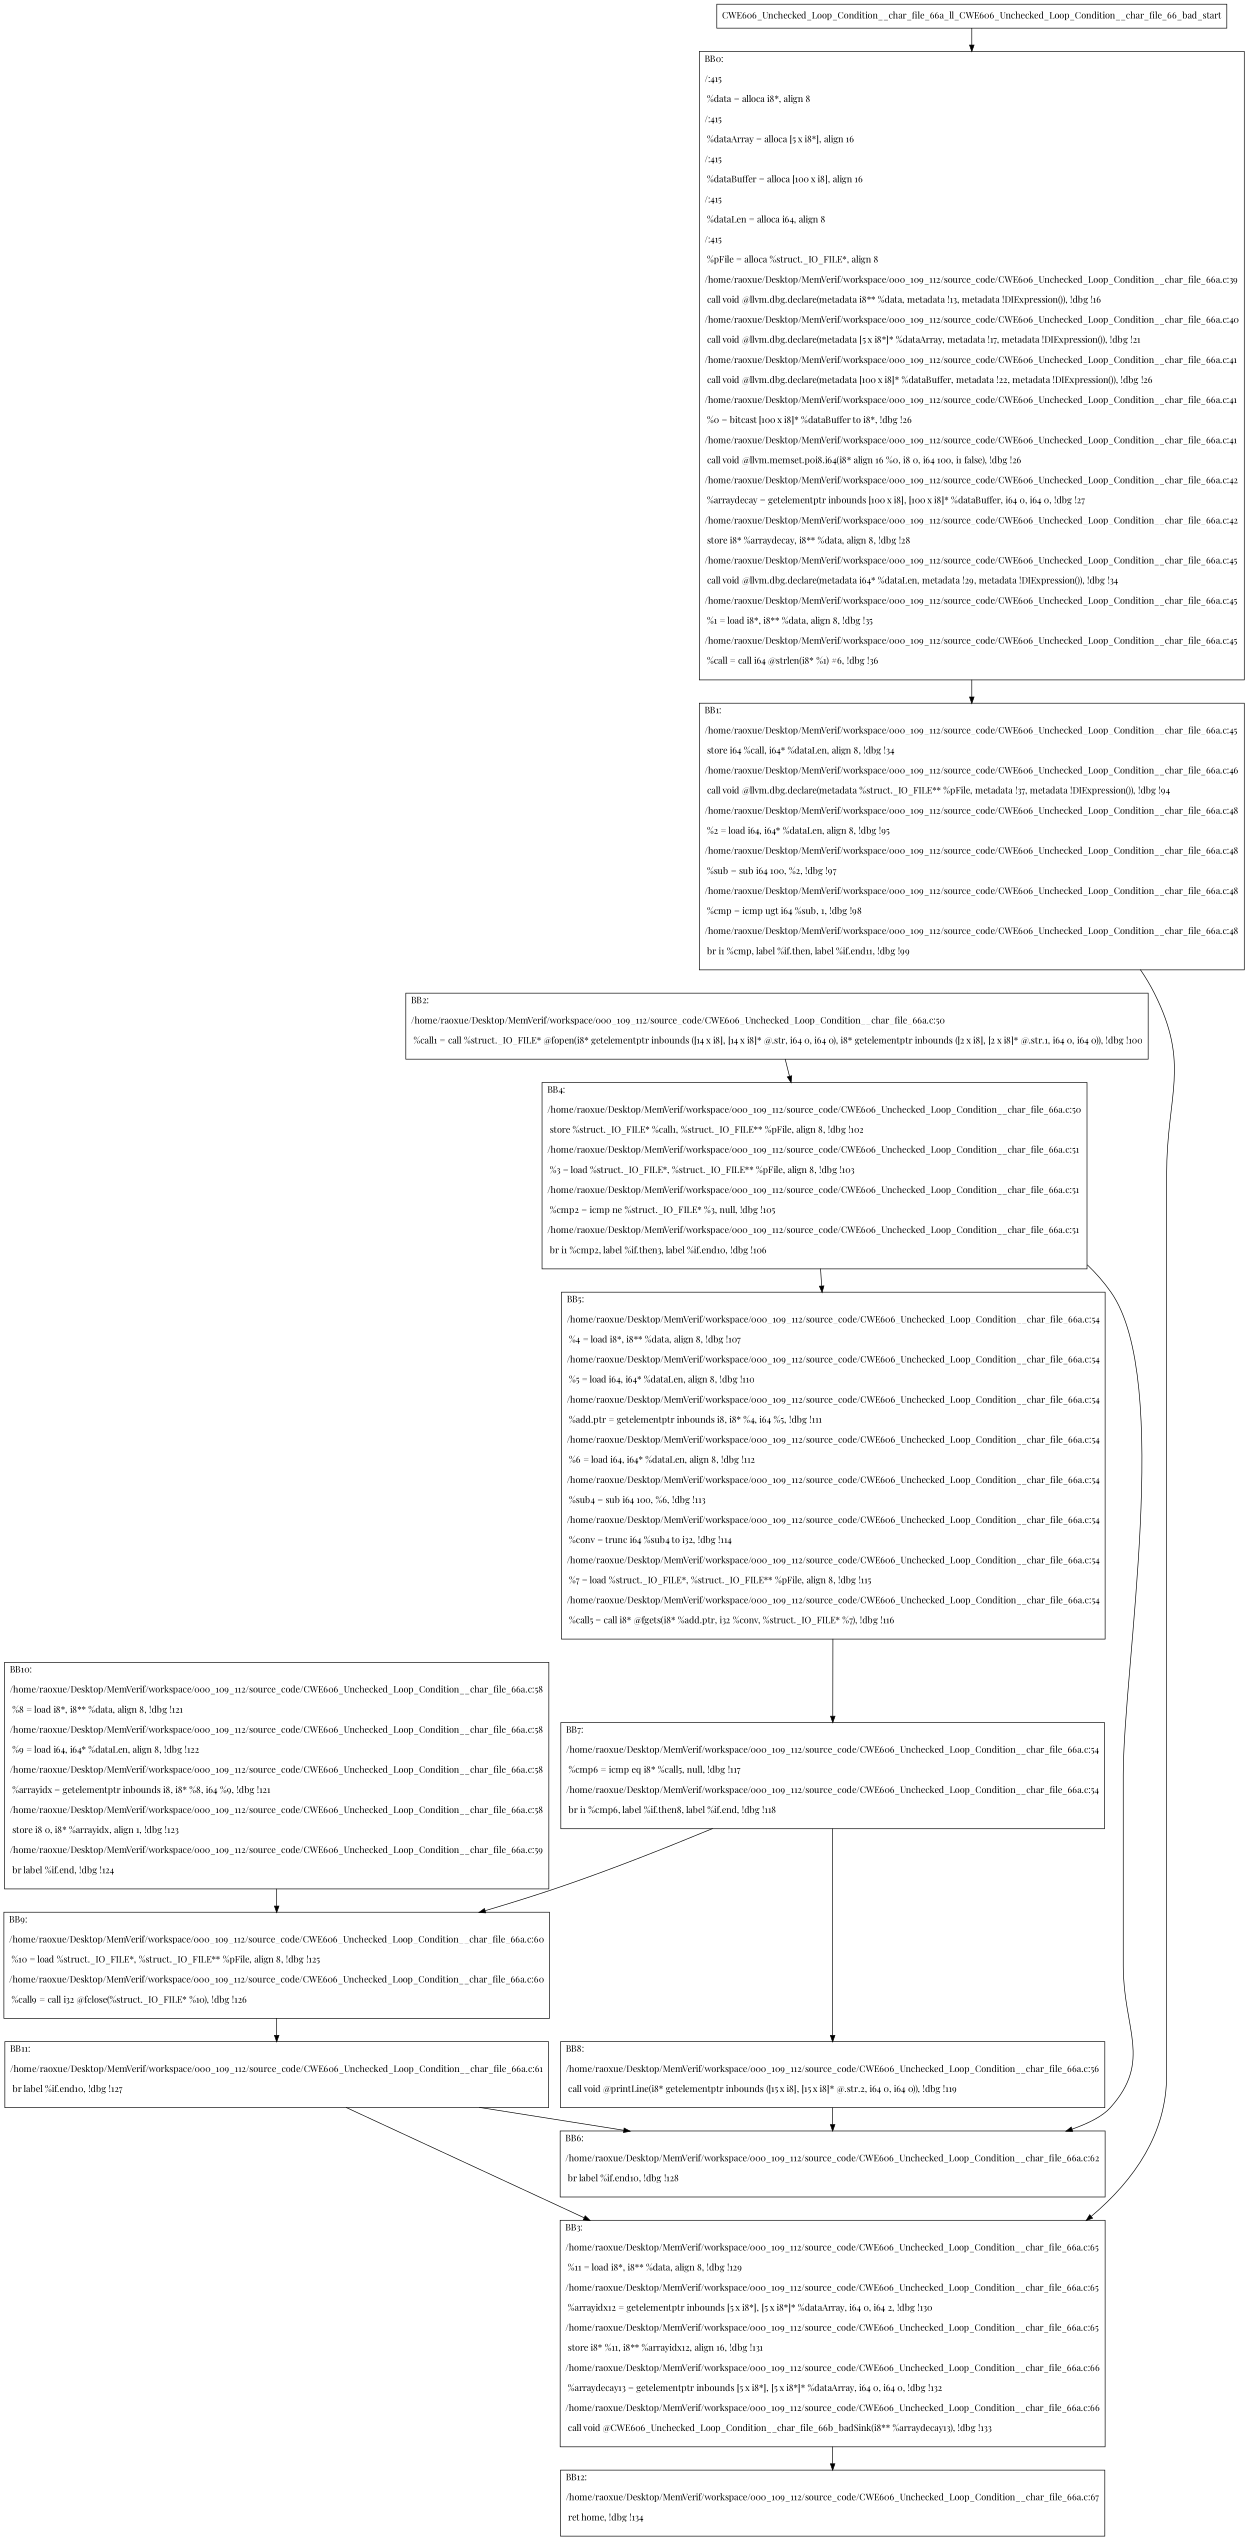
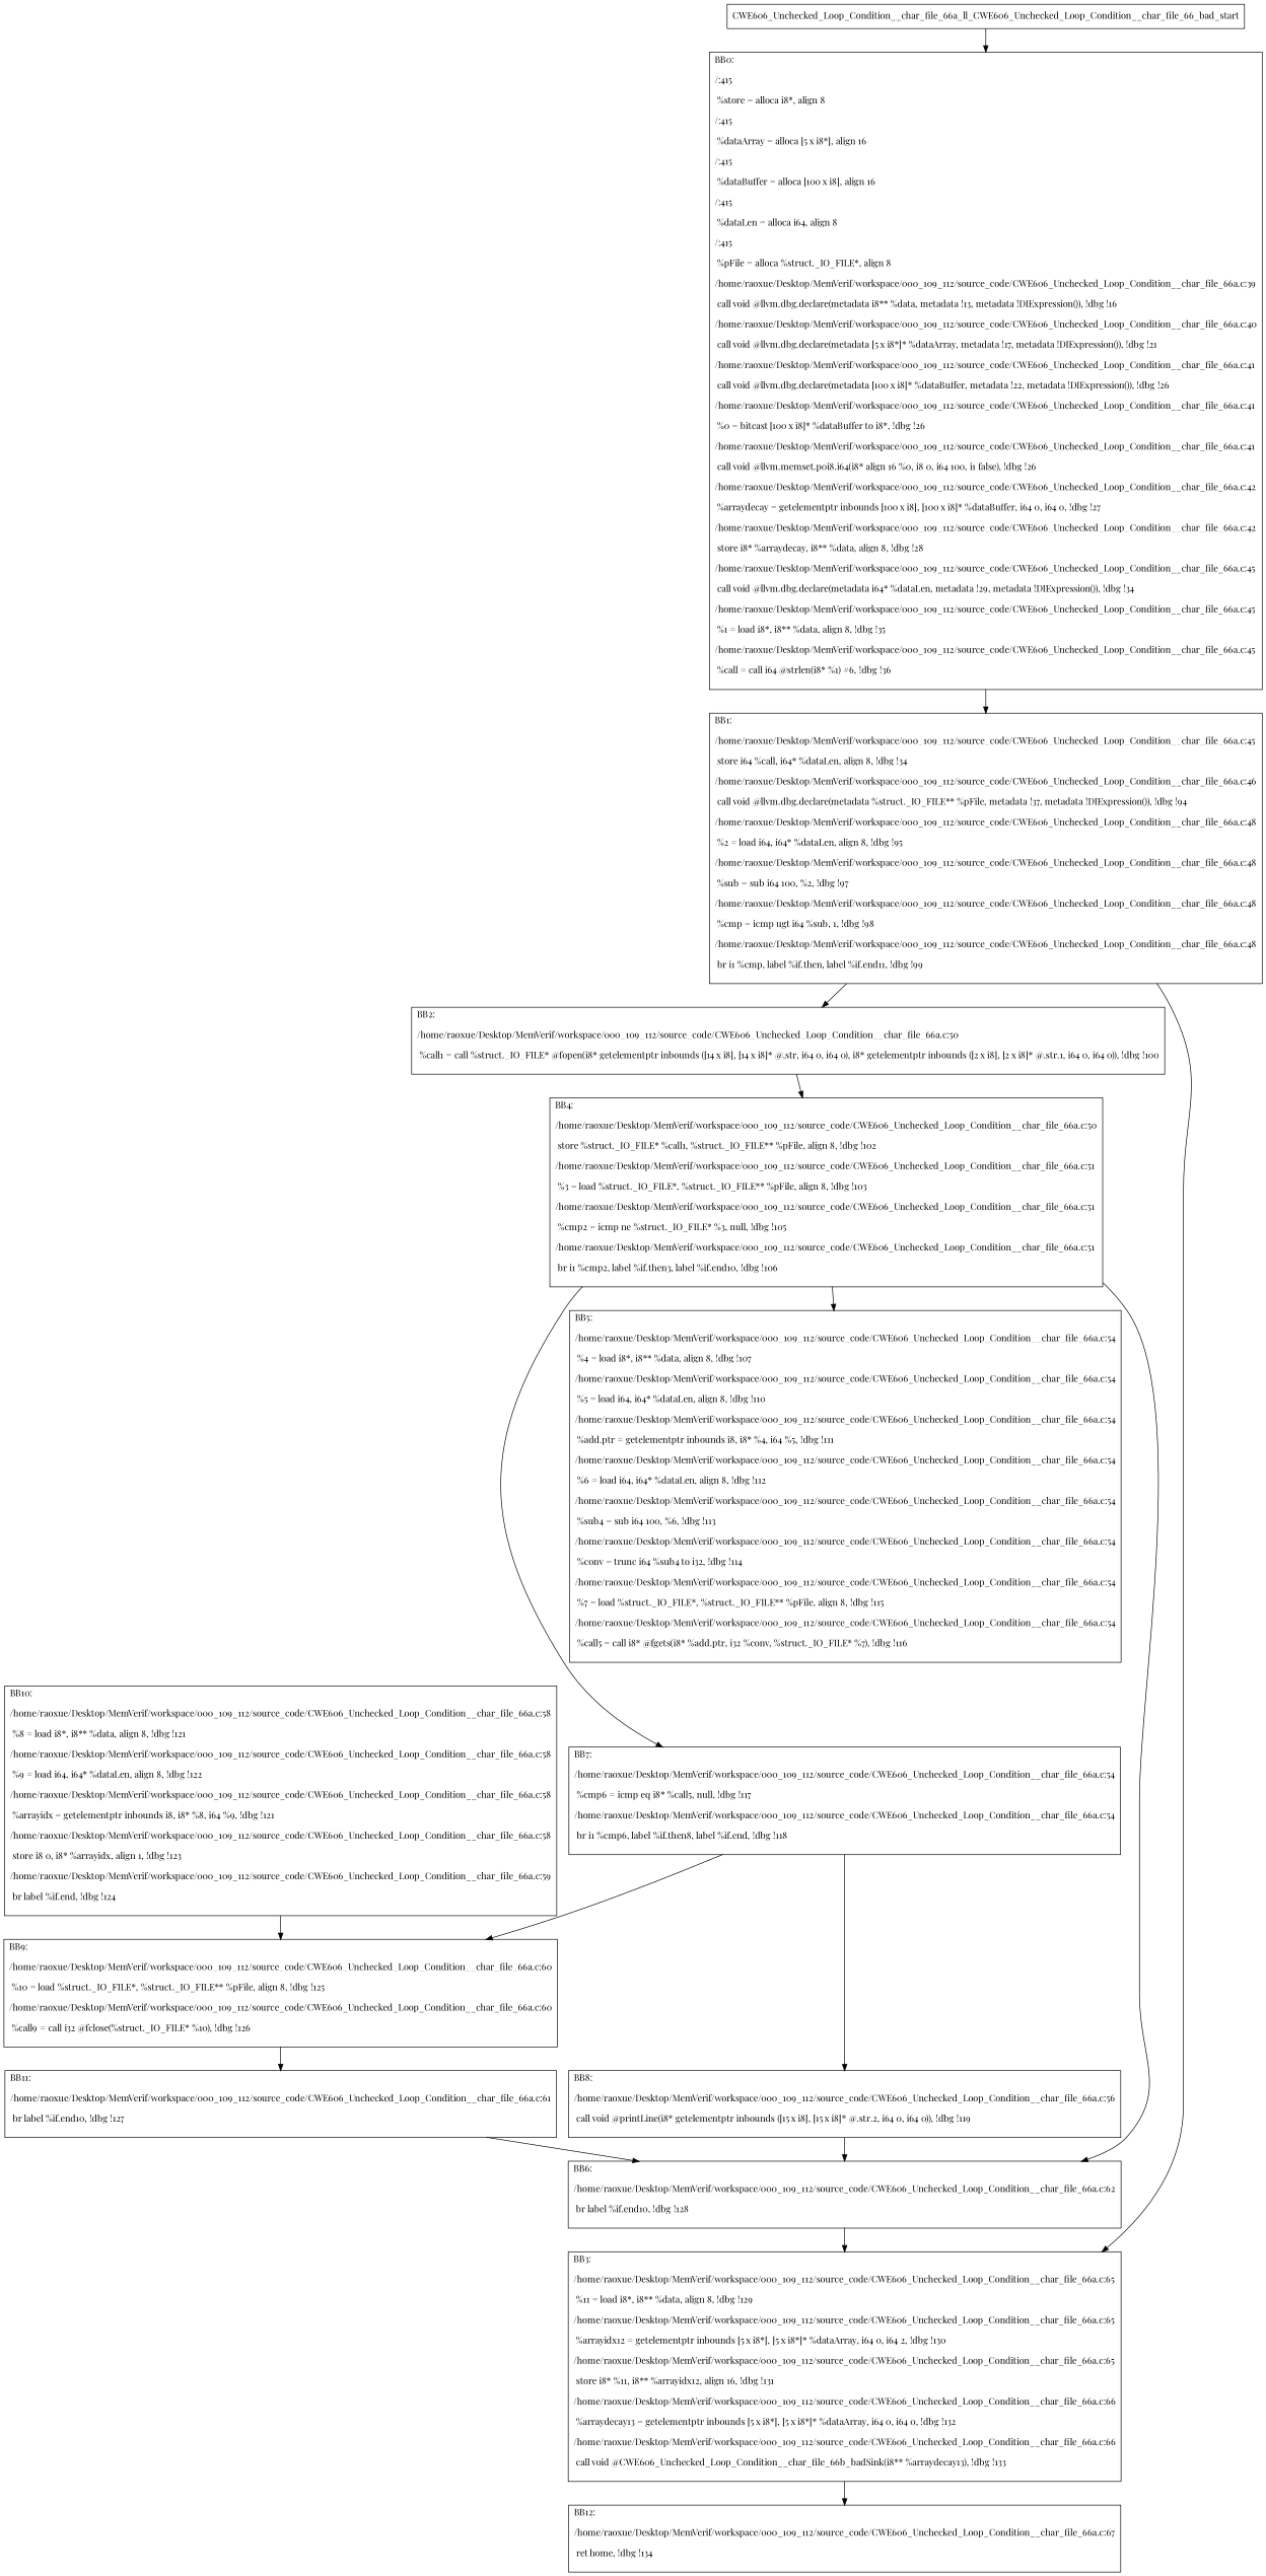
  digraph {
    fontname="Playfair Display"
    node [fontname="Playfair Display" shape=record]
    edge [fontname="Playfair Display"]
    n1 [label="{CWE606_Unchecked_Loop_Condition__char_file_66a_ll_CWE606_Unchecked_Loop_Condition__char_file_66_bad_start}"]
-   n2 [label="{BB0:\l\l/:415\l\n  %data = alloca i8*, align 8\l\n/:415\l\n  %dataArray = alloca [5 x i8*], align 16\l\n/:415\l\n  %dataBuffer = alloca [100 x i8], align 16\l\n/:415\l\n  %dataLen = alloca i64, align 8\l\n/:415\l\n  %pFile = alloca %struct._IO_FILE*, align 8\l\n/home/raoxue/Desktop/MemVerif/workspace/000_109_112/source_code/CWE606_Unchecked_Loop_Condition__char_file_66a.c:39\l\n  call void @llvm.dbg.declare(metadata i8** %data, metadata !13, metadata !DIExpression()), !dbg !16\l\n/home/raoxue/Desktop/MemVerif/workspace/000_109_112/source_code/CWE606_Unchecked_Loop_Condition__char_file_66a.c:40\l\n  call void @llvm.dbg.declare(metadata [5 x i8*]* %dataArray, metadata !17, metadata !DIExpression()), !dbg !21\l\n/home/raoxue/Desktop/MemVerif/workspace/000_109_112/source_code/CWE606_Unchecked_Loop_Condition__char_file_66a.c:41\l\n  call void @llvm.dbg.declare(metadata [100 x i8]* %dataBuffer, metadata !22, metadata !DIExpression()), !dbg !26\l\n/home/raoxue/Desktop/MemVerif/workspace/000_109_112/source_code/CWE606_Unchecked_Loop_Condition__char_file_66a.c:41\l\n  %0 = bitcast [100 x i8]* %dataBuffer to i8*, !dbg !26\l\n/home/raoxue/Desktop/MemVerif/workspace/000_109_112/source_code/CWE606_Unchecked_Loop_Condition__char_file_66a.c:41\l\n  call void @llvm.memset.p0i8.i64(i8* align 16 %0, i8 0, i64 100, i1 false), !dbg !26\l\n/home/raoxue/Desktop/MemVerif/workspace/000_109_112/source_code/CWE606_Unchecked_Loop_Condition__char_file_66a.c:42\l\n  %arraydecay = getelementptr inbounds [100 x i8], [100 x i8]* %dataBuffer, i64 0, i64 0, !dbg !27\l\n/home/raoxue/Desktop/MemVerif/workspace/000_109_112/source_code/CWE606_Unchecked_Loop_Condition__char_file_66a.c:42\l\n  store i8* %arraydecay, i8** %data, align 8, !dbg !28\l\n/home/raoxue/Desktop/MemVerif/workspace/000_109_112/source_code/CWE606_Unchecked_Loop_Condition__char_file_66a.c:45\l\n  call void @llvm.dbg.declare(metadata i64* %dataLen, metadata !29, metadata !DIExpression()), !dbg !34\l\n/home/raoxue/Desktop/MemVerif/workspace/000_109_112/source_code/CWE606_Unchecked_Loop_Condition__char_file_66a.c:45\l\n  %1 = load i8*, i8** %data, align 8, !dbg !35\l\n/home/raoxue/Desktop/MemVerif/workspace/000_109_112/source_code/CWE606_Unchecked_Loop_Condition__char_file_66a.c:45\l\n  %call = call i64 @strlen(i8* %1) #6, !dbg !36\l\n}"]
+   n2 [label="{BB0:\l\l/:415\l\n  %store = alloca i8*, align 8\l\n/:415\l\n  %dataArray = alloca [5 x i8*], align 16\l\n/:415\l\n  %dataBuffer = alloca [100 x i8], align 16\l\n/:415\l\n  %dataLen = alloca i64, align 8\l\n/:415\l\n  %pFile = alloca %struct._IO_FILE*, align 8\l\n/home/raoxue/Desktop/MemVerif/workspace/000_109_112/source_code/CWE606_Unchecked_Loop_Condition__char_file_66a.c:39\l\n  call void @llvm.dbg.declare(metadata i8** %data, metadata !13, metadata !DIExpression()), !dbg !16\l\n/home/raoxue/Desktop/MemVerif/workspace/000_109_112/source_code/CWE606_Unchecked_Loop_Condition__char_file_66a.c:40\l\n  call void @llvm.dbg.declare(metadata [5 x i8*]* %dataArray, metadata !17, metadata !DIExpression()), !dbg !21\l\n/home/raoxue/Desktop/MemVerif/workspace/000_109_112/source_code/CWE606_Unchecked_Loop_Condition__char_file_66a.c:41\l\n  call void @llvm.dbg.declare(metadata [100 x i8]* %dataBuffer, metadata !22, metadata !DIExpression()), !dbg !26\l\n/home/raoxue/Desktop/MemVerif/workspace/000_109_112/source_code/CWE606_Unchecked_Loop_Condition__char_file_66a.c:41\l\n  %0 = bitcast [100 x i8]* %dataBuffer to i8*, !dbg !26\l\n/home/raoxue/Desktop/MemVerif/workspace/000_109_112/source_code/CWE606_Unchecked_Loop_Condition__char_file_66a.c:41\l\n  call void @llvm.memset.p0i8.i64(i8* align 16 %0, i8 0, i64 100, i1 false), !dbg !26\l\n/home/raoxue/Desktop/MemVerif/workspace/000_109_112/source_code/CWE606_Unchecked_Loop_Condition__char_file_66a.c:42\l\n  %arraydecay = getelementptr inbounds [100 x i8], [100 x i8]* %dataBuffer, i64 0, i64 0, !dbg !27\l\n/home/raoxue/Desktop/MemVerif/workspace/000_109_112/source_code/CWE606_Unchecked_Loop_Condition__char_file_66a.c:42\l\n  store i8* %arraydecay, i8** %data, align 8, !dbg !28\l\n/home/raoxue/Desktop/MemVerif/workspace/000_109_112/source_code/CWE606_Unchecked_Loop_Condition__char_file_66a.c:45\l\n  call void @llvm.dbg.declare(metadata i64* %dataLen, metadata !29, metadata !DIExpression()), !dbg !34\l\n/home/raoxue/Desktop/MemVerif/workspace/000_109_112/source_code/CWE606_Unchecked_Loop_Condition__char_file_66a.c:45\l\n  %1 = load i8*, i8** %data, align 8, !dbg !35\l\n/home/raoxue/Desktop/MemVerif/workspace/000_109_112/source_code/CWE606_Unchecked_Loop_Condition__char_file_66a.c:45\l\n  %call = call i64 @strlen(i8* %1) #6, !dbg !36\l\n}"]
    n3 [label="{BB1:\l\l/home/raoxue/Desktop/MemVerif/workspace/000_109_112/source_code/CWE606_Unchecked_Loop_Condition__char_file_66a.c:45\l\n  store i64 %call, i64* %dataLen, align 8, !dbg !34\l\n/home/raoxue/Desktop/MemVerif/workspace/000_109_112/source_code/CWE606_Unchecked_Loop_Condition__char_file_66a.c:46\l\n  call void @llvm.dbg.declare(metadata %struct._IO_FILE** %pFile, metadata !37, metadata !DIExpression()), !dbg !94\l\n/home/raoxue/Desktop/MemVerif/workspace/000_109_112/source_code/CWE606_Unchecked_Loop_Condition__char_file_66a.c:48\l\n  %2 = load i64, i64* %dataLen, align 8, !dbg !95\l\n/home/raoxue/Desktop/MemVerif/workspace/000_109_112/source_code/CWE606_Unchecked_Loop_Condition__char_file_66a.c:48\l\n  %sub = sub i64 100, %2, !dbg !97\l\n/home/raoxue/Desktop/MemVerif/workspace/000_109_112/source_code/CWE606_Unchecked_Loop_Condition__char_file_66a.c:48\l\n  %cmp = icmp ugt i64 %sub, 1, !dbg !98\l\n/home/raoxue/Desktop/MemVerif/workspace/000_109_112/source_code/CWE606_Unchecked_Loop_Condition__char_file_66a.c:48\l\n  br i1 %cmp, label %if.then, label %if.end11, !dbg !99\l\n}"]
    n4 [label="{BB2:\l\l/home/raoxue/Desktop/MemVerif/workspace/000_109_112/source_code/CWE606_Unchecked_Loop_Condition__char_file_66a.c:50\l\n  %call1 = call %struct._IO_FILE* @fopen(i8* getelementptr inbounds ([14 x i8], [14 x i8]* @.str, i64 0, i64 0), i8* getelementptr inbounds ([2 x i8], [2 x i8]* @.str.1, i64 0, i64 0)), !dbg !100\l\n}"]
    n5 [label="{BB3:\l\l/home/raoxue/Desktop/MemVerif/workspace/000_109_112/source_code/CWE606_Unchecked_Loop_Condition__char_file_66a.c:65\l\n  %11 = load i8*, i8** %data, align 8, !dbg !129\l\n/home/raoxue/Desktop/MemVerif/workspace/000_109_112/source_code/CWE606_Unchecked_Loop_Condition__char_file_66a.c:65\l\n  %arrayidx12 = getelementptr inbounds [5 x i8*], [5 x i8*]* %dataArray, i64 0, i64 2, !dbg !130\l\n/home/raoxue/Desktop/MemVerif/workspace/000_109_112/source_code/CWE606_Unchecked_Loop_Condition__char_file_66a.c:65\l\n  store i8* %11, i8** %arrayidx12, align 16, !dbg !131\l\n/home/raoxue/Desktop/MemVerif/workspace/000_109_112/source_code/CWE606_Unchecked_Loop_Condition__char_file_66a.c:66\l\n  %arraydecay13 = getelementptr inbounds [5 x i8*], [5 x i8*]* %dataArray, i64 0, i64 0, !dbg !132\l\n/home/raoxue/Desktop/MemVerif/workspace/000_109_112/source_code/CWE606_Unchecked_Loop_Condition__char_file_66a.c:66\l\n  call void @CWE606_Unchecked_Loop_Condition__char_file_66b_badSink(i8** %arraydecay13), !dbg !133\l\n}"]
    n6 [label="{BB4:\l\l/home/raoxue/Desktop/MemVerif/workspace/000_109_112/source_code/CWE606_Unchecked_Loop_Condition__char_file_66a.c:50\l\n  store %struct._IO_FILE* %call1, %struct._IO_FILE** %pFile, align 8, !dbg !102\l\n/home/raoxue/Desktop/MemVerif/workspace/000_109_112/source_code/CWE606_Unchecked_Loop_Condition__char_file_66a.c:51\l\n  %3 = load %struct._IO_FILE*, %struct._IO_FILE** %pFile, align 8, !dbg !103\l\n/home/raoxue/Desktop/MemVerif/workspace/000_109_112/source_code/CWE606_Unchecked_Loop_Condition__char_file_66a.c:51\l\n  %cmp2 = icmp ne %struct._IO_FILE* %3, null, !dbg !105\l\n/home/raoxue/Desktop/MemVerif/workspace/000_109_112/source_code/CWE606_Unchecked_Loop_Condition__char_file_66a.c:51\l\n  br i1 %cmp2, label %if.then3, label %if.end10, !dbg !106\l\n}"]
    n7 [label="{BB12:\l\l/home/raoxue/Desktop/MemVerif/workspace/000_109_112/source_code/CWE606_Unchecked_Loop_Condition__char_file_66a.c:67\l\n  ret home, !dbg !134\l\n}"]
    n8 [label="{BB5:\l\l/home/raoxue/Desktop/MemVerif/workspace/000_109_112/source_code/CWE606_Unchecked_Loop_Condition__char_file_66a.c:54\l\n  %4 = load i8*, i8** %data, align 8, !dbg !107\l\n/home/raoxue/Desktop/MemVerif/workspace/000_109_112/source_code/CWE606_Unchecked_Loop_Condition__char_file_66a.c:54\l\n  %5 = load i64, i64* %dataLen, align 8, !dbg !110\l\n/home/raoxue/Desktop/MemVerif/workspace/000_109_112/source_code/CWE606_Unchecked_Loop_Condition__char_file_66a.c:54\l\n  %add.ptr = getelementptr inbounds i8, i8* %4, i64 %5, !dbg !111\l\n/home/raoxue/Desktop/MemVerif/workspace/000_109_112/source_code/CWE606_Unchecked_Loop_Condition__char_file_66a.c:54\l\n  %6 = load i64, i64* %dataLen, align 8, !dbg !112\l\n/home/raoxue/Desktop/MemVerif/workspace/000_109_112/source_code/CWE606_Unchecked_Loop_Condition__char_file_66a.c:54\l\n  %sub4 = sub i64 100, %6, !dbg !113\l\n/home/raoxue/Desktop/MemVerif/workspace/000_109_112/source_code/CWE606_Unchecked_Loop_Condition__char_file_66a.c:54\l\n  %conv = trunc i64 %sub4 to i32, !dbg !114\l\n/home/raoxue/Desktop/MemVerif/workspace/000_109_112/source_code/CWE606_Unchecked_Loop_Condition__char_file_66a.c:54\l\n  %7 = load %struct._IO_FILE*, %struct._IO_FILE** %pFile, align 8, !dbg !115\l\n/home/raoxue/Desktop/MemVerif/workspace/000_109_112/source_code/CWE606_Unchecked_Loop_Condition__char_file_66a.c:54\l\n  %call5 = call i8* @fgets(i8* %add.ptr, i32 %conv, %struct._IO_FILE* %7), !dbg !116\l\n}"]
    n9 [label="{BB6:\l\l/home/raoxue/Desktop/MemVerif/workspace/000_109_112/source_code/CWE606_Unchecked_Loop_Condition__char_file_66a.c:62\l\n  br label %if.end10, !dbg !128\l\n}"]
    n10 [label="{BB7:\l\l/home/raoxue/Desktop/MemVerif/workspace/000_109_112/source_code/CWE606_Unchecked_Loop_Condition__char_file_66a.c:54\l\n  %cmp6 = icmp eq i8* %call5, null, !dbg !117\l\n/home/raoxue/Desktop/MemVerif/workspace/000_109_112/source_code/CWE606_Unchecked_Loop_Condition__char_file_66a.c:54\l\n  br i1 %cmp6, label %if.then8, label %if.end, !dbg !118\l\n}"]
    n11 [label="{BB8:\l\l/home/raoxue/Desktop/MemVerif/workspace/000_109_112/source_code/CWE606_Unchecked_Loop_Condition__char_file_66a.c:56\l\n  call void @printLine(i8* getelementptr inbounds ([15 x i8], [15 x i8]* @.str.2, i64 0, i64 0)), !dbg !119\l\n}"]
    n12 [label="{BB9:\l\l/home/raoxue/Desktop/MemVerif/workspace/000_109_112/source_code/CWE606_Unchecked_Loop_Condition__char_file_66a.c:60\l\n  %10 = load %struct._IO_FILE*, %struct._IO_FILE** %pFile, align 8, !dbg !125\l\n/home/raoxue/Desktop/MemVerif/workspace/000_109_112/source_code/CWE606_Unchecked_Loop_Condition__char_file_66a.c:60\l\n  %call9 = call i32 @fclose(%struct._IO_FILE* %10), !dbg !126\l\n}"]
    n13 [label="{BB11:\l\l/home/raoxue/Desktop/MemVerif/workspace/000_109_112/source_code/CWE606_Unchecked_Loop_Condition__char_file_66a.c:61\l\n  br label %if.end10, !dbg !127\l\n}"]
    n14 [label="{BB10:\l\l/home/raoxue/Desktop/MemVerif/workspace/000_109_112/source_code/CWE606_Unchecked_Loop_Condition__char_file_66a.c:58\l\n  %8 = load i8*, i8** %data, align 8, !dbg !121\l\n/home/raoxue/Desktop/MemVerif/workspace/000_109_112/source_code/CWE606_Unchecked_Loop_Condition__char_file_66a.c:58\l\n  %9 = load i64, i64* %dataLen, align 8, !dbg !122\l\n/home/raoxue/Desktop/MemVerif/workspace/000_109_112/source_code/CWE606_Unchecked_Loop_Condition__char_file_66a.c:58\l\n  %arrayidx = getelementptr inbounds i8, i8* %8, i64 %9, !dbg !121\l\n/home/raoxue/Desktop/MemVerif/workspace/000_109_112/source_code/CWE606_Unchecked_Loop_Condition__char_file_66a.c:58\l\n  store i8 0, i8* %arrayidx, align 1, !dbg !123\l\n/home/raoxue/Desktop/MemVerif/workspace/000_109_112/source_code/CWE606_Unchecked_Loop_Condition__char_file_66a.c:59\l\n  br label %if.end, !dbg !124\l\n}"]
    n1 -> n2
    n2 -> n3
+   n3 -> n4
    n3 -> n5
    n4 -> n6
    n5 -> n7
    n6 -> n8
    n6 -> n9
-   n8 -> n10
-   n13 -> n5
+   n6 -> n10
+   n9 -> n5
    n10 -> n11
    n10 -> n12
    n11 -> n9
    n12 -> n13
    n13 -> n9
    n14 -> n12
  }
